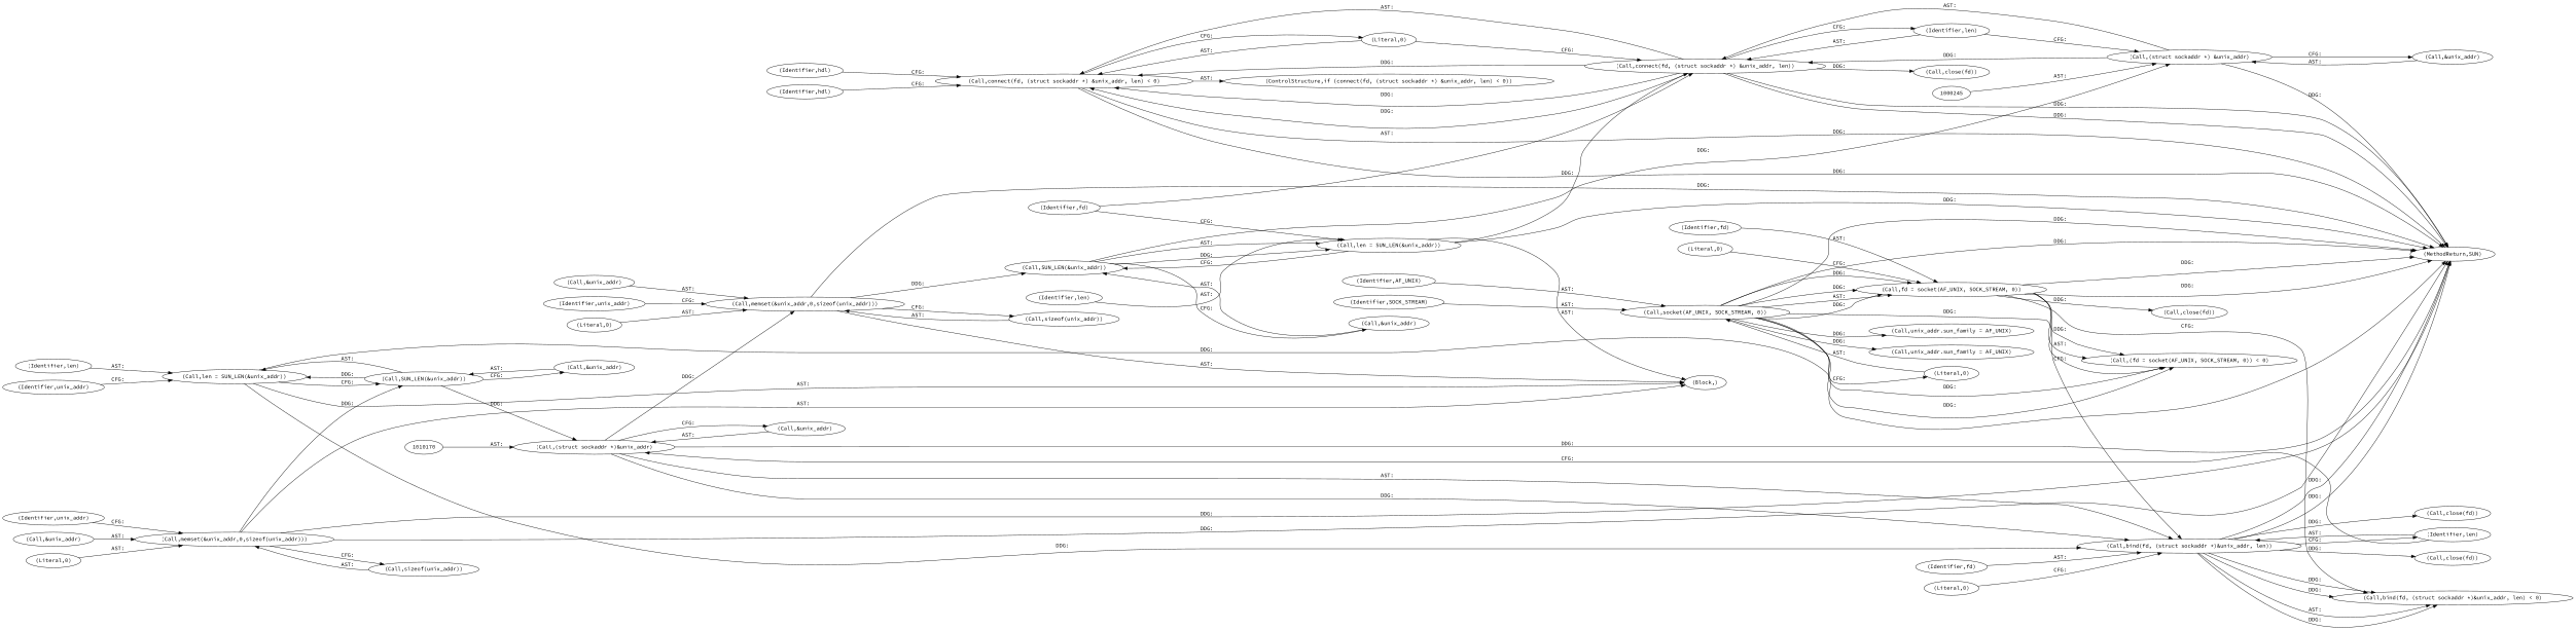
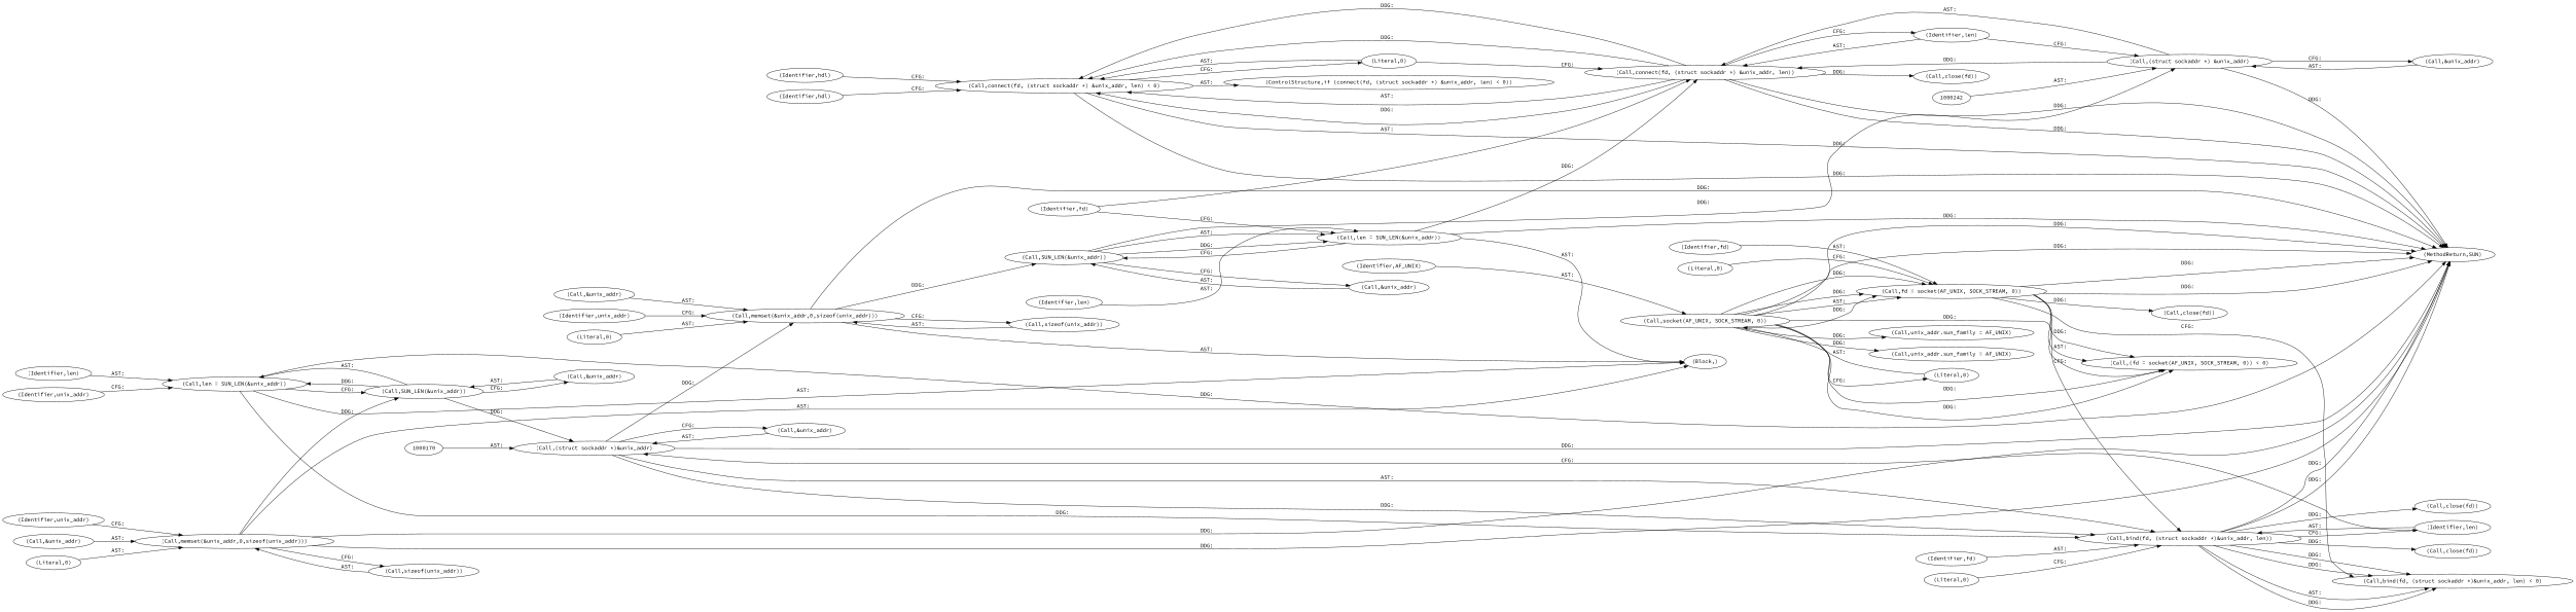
  digraph {
    fontname="Source Code Pro"
    rankdir=LR
    node [fontname="Source Code Pro"]
    edge [fontname="Source Code Pro"]
    n1 [label="(Call,connect(fd, (struct sockaddr *) &unix_addr, len) < 0)"]
    n2 [label="(Literal,0)"]
    n3 [label="(ControlStructure,if (connect(fd, (struct sockaddr *) &unix_addr, len) < 0))"]
    n4 [label="(MethodReturn,SUN)"]
    n5 [label="(Call,connect(fd, (struct sockaddr *) &unix_addr, len))"]
    n6 [label="(Call,close(fd))"]
    n7 [label="(Identifier,len)"]
    n8 [label="(Call,(struct sockaddr *) &unix_addr)"]
    n9 [label="(Call,bind(fd, (struct sockaddr *)&unix_addr, len))"]
    n10 [label="(Call,close(fd))"]
    n11 [label="(Call,bind(fd, (struct sockaddr *)&unix_addr, len) < 0)"]
    n12 [label="(Call,close(fd))"]
    n13 [label="(Identifier,len)"]
    n14 [label="(Call,(struct sockaddr *)&unix_addr)"]
    n15 [label="(Call,fd = socket(AF_UNIX, SOCK_STREAM, 0))"]
    n16 [label="(Call,close(fd))"]
    n17 [label="(Call,(fd = socket(AF_UNIX, SOCK_STREAM, 0)) < 0)"]
    n18 [label="(Call,socket(AF_UNIX, SOCK_STREAM, 0))"]
    n19 [label="(Literal,0)"]
    n20 [label="(Call,unix_addr.sun_family = AF_UNIX)"]
    n21 [label="(Call,unix_addr.sun_family = AF_UNIX)"]
    n22 [label="(Call,memset(&unix_addr,0,sizeof(unix_addr)))"]
    n23 [label="(Call,&unix_addr)"]
    n24 [label="(Block,)"]
    n25 [label="(Call,SUN_LEN(&unix_addr))"]
    n26 [label="(Call,sizeof(unix_addr))"]
    n27 [label="(Call,SUN_LEN(&unix_addr))"]
    n28 [label="(Call,len = SUN_LEN(&unix_addr))"]
    n29 [label="(Call,&unix_addr)"]
    n30 [label="(Call,memset(&unix_addr,0,sizeof(unix_addr)))"]
    n31 [label="(Call,sizeof(unix_addr))"]
    n32 [label="(Call,&unix_addr)"]
    n33 [label="(Call,len = SUN_LEN(&unix_addr))"]
    n34 [label="(Call,&unix_addr)"]
    n35 [label="(Identifier,unix_addr)"]
    n36 [label="(Call,&unix_addr)"]
    n37 [label="(Identifier,unix_addr)"]
    n38 [label="(Identifier,fd)"]
    n39 [label="(Literal,0)"]
    n40 [label="(Identifier,hdl)"]
    n41 [label="(Literal,0)"]
    n42 [label="(Identifier,AF_UNIX)"]
    n43 [label="(Identifier,fd)"]
    n44 [label="(Identifier,len)"]
    n45 [label="(Identifier,len)"]
    n46 [label="(Identifier,hdl)"]
    n47 [label="(Call,&unix_addr)"]
    n48 [label="(Identifier,unix_addr)"]
    n49 [label="(Literal,0)"]
-   n50 [label="(Identifier,SOCK_STREAM)"]
    n51 [label="(Literal,0)"]
    n52 [label="(Identifier,fd)"]
-   1000170 [label=1010170]
-   1000245
+   1000170
+   1000245 [label=1000242]
    n1 -> n2 [label="CFG: "]
    n1 -> n3 [label="AST: "]
    n1 -> n4 [label="DDG: "]
    n1 -> n4 [label="DDG: "]
    n2 -> n1 [label="AST: "]
    n2 -> n5 [label="CFG: "]
    n5 -> n1 [label="AST: "]
    n5 -> n1 [label="DDG: "]
    n5 -> n1 [label="DDG: "]
    n5 -> n1 [label="DDG: "]
    n5 -> n4 [label="DDG: "]
    n5 -> n4 [label="DDG: "]
    n5 -> n6 [label="DDG: "]
    n5 -> n7 [label="CFG: "]
    n7 -> n5 [label="AST: "]
    n7 -> n8 [label="CFG: "]
    n8 -> n4 [label="DDG: "]
    n8 -> n5 [label="AST: "]
    n8 -> n5 [label="DDG: "]
    n8 -> n32 [label="CFG: "]
    n9 -> n4 [label="DDG: "]
    n9 -> n4 [label="DDG: "]
    n9 -> n10 [label="DDG: "]
    n9 -> n11 [label="AST: "]
    n9 -> n11 [label="DDG: "]
    n9 -> n11 [label="DDG: "]
    n9 -> n11 [label="DDG: "]
    n9 -> n12 [label="DDG: "]
    n9 -> n13 [label="CFG: "]
    n13 -> n9 [label="AST: "]
    n13 -> n14 [label="CFG: "]
    n14 -> n4 [label="DDG: "]
    n14 -> n9 [label="AST: "]
    n14 -> n9 [label="DDG: "]
    n14 -> n22 [label="DDG: "]
    n14 -> n23 [label="CFG: "]
    n15 -> n4 [label="DDG: "]
    n15 -> n4 [label="DDG: "]
    n15 -> n9 [label="CFG: "]
    n15 -> n11 [label="CFG: "]
    n15 -> n16 [label="DDG: "]
    n15 -> n17 [label="AST: "]
    n15 -> n17 [label="DDG: "]
    n18 -> n4 [label="DDG: "]
    n18 -> n4 [label="DDG: "]
    n18 -> n15 [label="AST: "]
    n18 -> n15 [label="DDG: "]
    n18 -> n15 [label="DDG: "]
    n18 -> n15 [label="DDG: "]
    n18 -> n17 [label="DDG: "]
    n18 -> n17 [label="DDG: "]
    n18 -> n17 [label="DDG: "]
    n18 -> n19 [label="CFG: "]
    n18 -> n20 [label="DDG: "]
    n18 -> n21 [label="DDG: "]
    n19 -> n18 [label="AST: "]
    n22 -> n4 [label="DDG: "]
    n22 -> n24 [label="AST: "]
    n22 -> n25 [label="DDG: "]
    n22 -> n26 [label="CFG: "]
    n23 -> n14 [label="AST: "]
    n25 -> n8 [label="DDG: "]
    n25 -> n33 [label="AST: "]
    n25 -> n33 [label="DDG: "]
    n25 -> n34 [label="CFG: "]
    n26 -> n22 [label="AST: "]
    n27 -> n14 [label="DDG: "]
    n27 -> n28 [label="AST: "]
    n27 -> n28 [label="DDG: "]
    n27 -> n29 [label="CFG: "]
    n28 -> n4 [label="DDG: "]
    n28 -> n9 [label="DDG: "]
    n28 -> n24 [label="AST: "]
    n28 -> n27 [label="CFG: "]
    n29 -> n27 [label="AST: "]
    n30 -> n4 [label="DDG: "]
    n30 -> n4 [label="DDG: "]
    n30 -> n24 [label="AST: "]
    n30 -> n27 [label="DDG: "]
    n30 -> n31 [label="CFG: "]
    n31 -> n30 [label="AST: "]
    n32 -> n8 [label="AST: "]
    n33 -> n4 [label="DDG: "]
    n33 -> n5 [label="DDG: "]
    n33 -> n24 [label="AST: "]
    n33 -> n25 [label="CFG: "]
    n34 -> n25 [label="AST: "]
    n35 -> n30 [label="CFG: "]
    n36 -> n30 [label="AST: "]
    n37 -> n28 [label="CFG: "]
    n38 -> n5 [label="AST: "]
    n38 -> n33 [label="CFG: "]
    n39 -> n9 [label="CFG: "]
    n40 -> n1 [label="CFG: "]
    n41 -> n30 [label="AST: "]
    n42 -> n18 [label="AST: "]
    n43 -> n9 [label="AST: "]
    n44 -> n28 [label="AST: "]
    n45 -> n33 [label="AST: "]
    n46 -> n1 [label="CFG: "]
    n47 -> n22 [label="AST: "]
    n48 -> n22 [label="CFG: "]
    n49 -> n15 [label="CFG: "]
-   n50 -> n18 [label="AST: "]
    n51 -> n22 [label="AST: "]
    n52 -> n15 [label="AST: "]
    1000170 -> n14 [label="AST: "]
    1000245 -> n8 [label="AST: "]
  }
